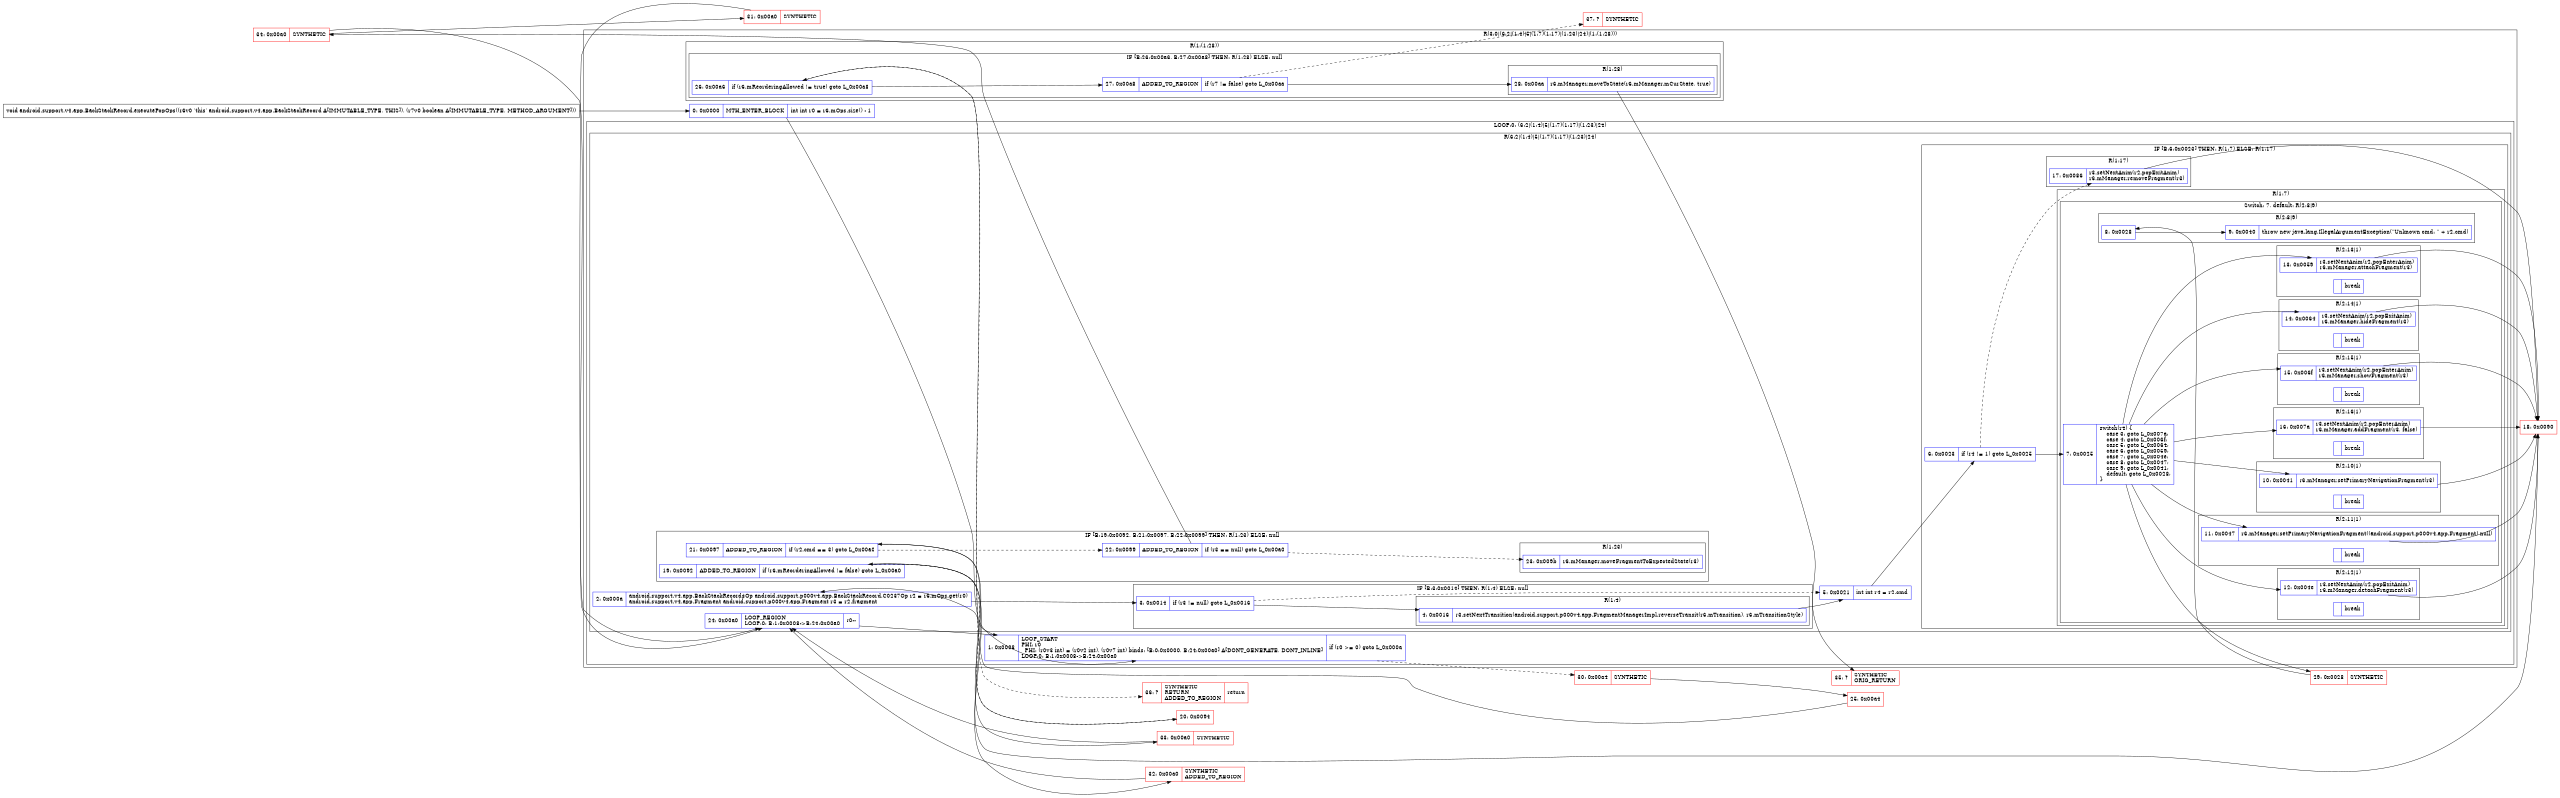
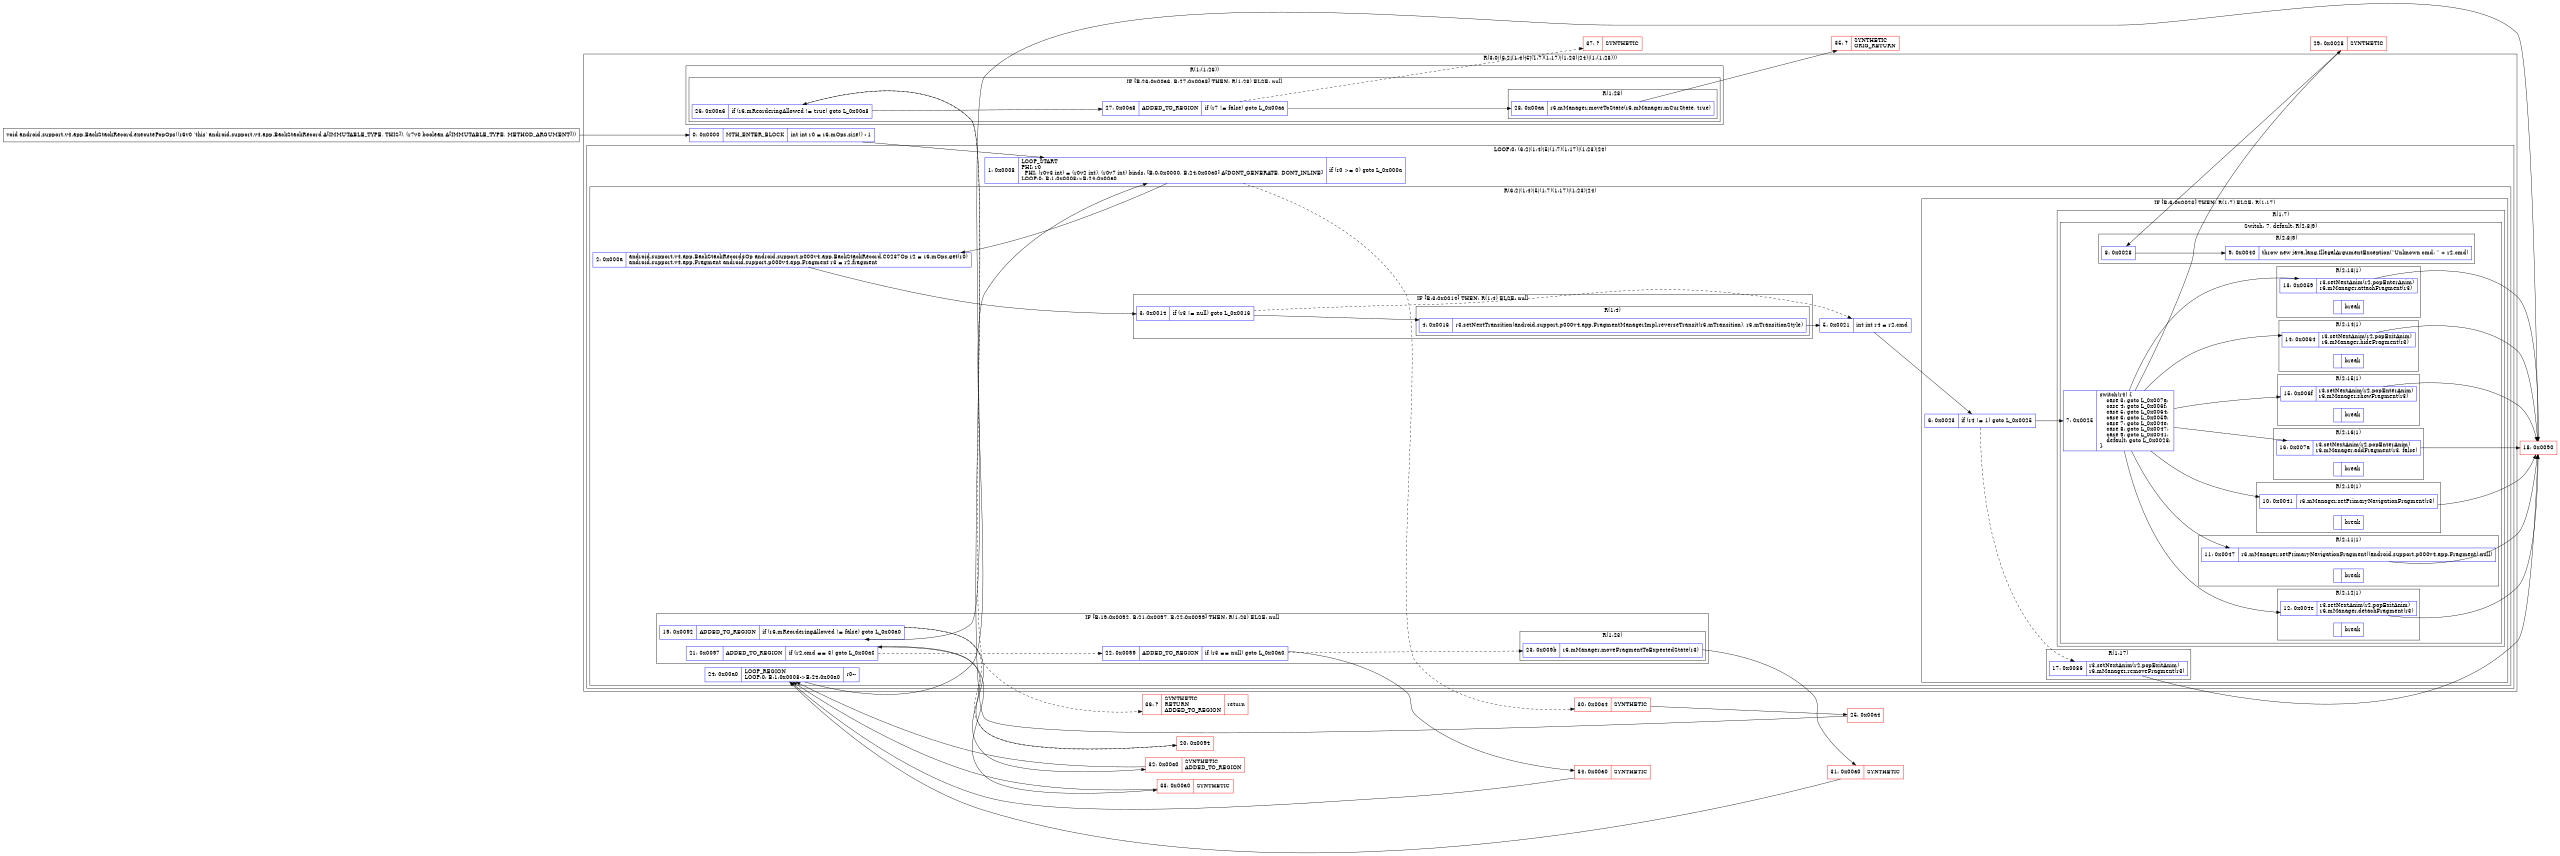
  digraph {
    fontname="DejaVu Serif"
    rankdir=LR
    node [color=blue fontname="DejaVu Serif" shape=record]
    edge [fontname="DejaVu Serif"]
    n1 [label="{4\:\ 0x0016|r3.setNextTransition(android.support.p000v4.app.FragmentManagerImpl.reverseTransit(r6.mTransition), r6.mTransitionStyle)\l}"]
    n2 [label="{3\:\ 0x0014|if (r3 != null) goto L_0x0016\l}"]
    n3 [label="{16\:\ 0x007a|r3.setNextAnim(r2.popEnterAnim)\lr6.mManager.addFragment(r3, false)\l}"]
    n4 [label="{|break\l}"]
    n5 [label="{15\:\ 0x006f|r3.setNextAnim(r2.popEnterAnim)\lr6.mManager.showFragment(r3)\l}"]
    n6 [label="{|break\l}"]
    n7 [label="{14\:\ 0x0064|r3.setNextAnim(r2.popExitAnim)\lr6.mManager.hideFragment(r3)\l}"]
    n8 [label="{|break\l}"]
    n9 [label="{13\:\ 0x0059|r3.setNextAnim(r2.popEnterAnim)\lr6.mManager.attachFragment(r3)\l}"]
    n10 [label="{|break\l}"]
    n11 [label="{12\:\ 0x004e|r3.setNextAnim(r2.popExitAnim)\lr6.mManager.detachFragment(r3)\l}"]
    n12 [label="{|break\l}"]
    n13 [label="{11\:\ 0x0047|r6.mManager.setPrimaryNavigationFragment((android.support.p000v4.app.Fragment) null)\l}"]
    n14 [label="{|break\l}"]
    n15 [label="{10\:\ 0x0041|r6.mManager.setPrimaryNavigationFragment(r3)\l}"]
    n16 [label="{|break\l}"]
    n17 [label="{8\:\ 0x0028}"]
    n18 [label="{9\:\ 0x0040|throw new java.lang.IllegalArgumentException(\"Unknown cmd: \" + r2.cmd)\l}"]
    n19 [label="{7\:\ 0x0025|switch(r4) \{\l    case 3: goto L_0x007a;\l    case 4: goto L_0x006f;\l    case 5: goto L_0x0064;\l    case 6: goto L_0x0059;\l    case 7: goto L_0x004e;\l    case 8: goto L_0x0047;\l    case 9: goto L_0x0041;\l    default: goto L_0x0028;\l\}\l}"]
    n20 [label="{17\:\ 0x0086|r3.setNextAnim(r2.popExitAnim)\lr6.mManager.removeFragment(r3)\l}"]
    n21 [label="{6\:\ 0x0023|if (r4 != 1) goto L_0x0025\l}"]
    n22 [label="{23\:\ 0x009b|r6.mManager.moveFragmentToExpectedState(r3)\l}"]
    n23 [label="{19\:\ 0x0092|ADDED_TO_REGION\l|if (r6.mReorderingAllowed != false) goto L_0x00a0\l}"]
    n24 [label="{21\:\ 0x0097|ADDED_TO_REGION\l|if (r2.cmd == 3) goto L_0x00a0\l}"]
    n25 [label="{22\:\ 0x0099|ADDED_TO_REGION\l|if (r3 == null) goto L_0x00a0\l}"]
    n26 [label="{2\:\ 0x000a|android.support.v4.app.BackStackRecord$Op android.support.p000v4.app.BackStackRecord.C0237Op r2 = r6.mOps.get(r0)\landroid.support.v4.app.Fragment android.support.p000v4.app.Fragment r3 = r2.fragment\l}"]
    n27 [label="{5\:\ 0x0021|int int r4 = r2.cmd\l}"]
    n28 [label="{24\:\ 0x00a0|LOOP_REGION\lLOOP:0: B:1:0x0008\-\>B:24:0x00a0\l|r0\-\-\l}"]
    n29 [label="{1\:\ 0x0008|LOOP_START\lPHI: r0 \l  PHI: (r0v3 int) = (r0v2 int), (r0v7 int) binds: [B:0:0x0000, B:24:0x00a0] A[DONT_GENERATE, DONT_INLINE]\lLOOP:0: B:1:0x0008\-\>B:24:0x00a0\l|if (r0 \>= 0) goto L_0x000a\l}"]
    n30 [label="{28\:\ 0x00aa|r6.mManager.moveToState(r6.mManager.mCurState, true)\l}"]
    n31 [label="{26\:\ 0x00a6|if (r6.mReorderingAllowed != true) goto L_0x00a8\l}"]
    n32 [label="{27\:\ 0x00a8|ADDED_TO_REGION\l|if (r7 != false) goto L_0x00aa\l}"]
    n33 [label="{0\:\ 0x0000|MTH_ENTER_BLOCK\l|int int r0 = r6.mOps.size() \- 1\l}"]
    n34 [color=red label="{18\:\ 0x0090}"]
    n35 [color=red label="{29\:\ 0x0028|SYNTHETIC\l}"]
    n36 [color=red label="{31\:\ 0x00a0|SYNTHETIC\l}"]
    n37 [color=red label="{20\:\ 0x0094}"]
    n38 [color=red label="{32\:\ 0x00a0|SYNTHETIC\lADDED_TO_REGION\l}"]
    n39 [color=red label="{33\:\ 0x00a0|SYNTHETIC\l}"]
    n40 [color=red label="{34\:\ 0x00a0|SYNTHETIC\l}"]
    n41 [color=red label="{30\:\ 0x00a4|SYNTHETIC\l}"]
    n42 [color=red label="{35\:\ ?|SYNTHETIC\lORIG_RETURN\l}"]
    n43 [color=red label="{36\:\ ?|SYNTHETIC\lRETURN\lADDED_TO_REGION\l|return\l}"]
    n44 [color=red label="{37\:\ ?|SYNTHETIC\l}"]
    n45 [color=red label="{25\:\ 0x00a4}"]
    n46 [label="{void android.support.v4.app.BackStackRecord.executePopOps((r6v0 'this' android.support.v4.app.BackStackRecord A[IMMUTABLE_TYPE, THIS]), (r7v0 boolean A[IMMUTABLE_TYPE, METHOD_ARGUMENT])) }" color=""]
    subgraph cluster_1 {
      label="R(3:0|(6:2|(1:4)|5|(1:7)(1:17)|(1:23)|24)|(1:(1:28)))"
      n33
      subgraph cluster_2 {
        label="LOOP:0: (6:2|(1:4)|5|(1:7)(1:17)|(1:23)|24)"
        n29
        subgraph cluster_3 {
          label="R(6:2|(1:4)|5|(1:7)(1:17)|(1:23)|24)"
          n26
          n27
          n28
          subgraph cluster_4 {
            label="IF [B:3:0x0014] THEN: R(1:4) ELSE: null"
            n2
            subgraph cluster_5 {
              label="R(1:4)"
              n1
            }
          }
          subgraph cluster_6 {
            label="IF [B:6:0x0023] THEN: R(1:7) ELSE: R(1:17)"
            n21
            subgraph cluster_7 {
              label="R(1:7)"
              subgraph cluster_8 {
                label="Switch: 7, default: R(2:8|9)"
                n19
                subgraph cluster_9 {
                  label="R(2:16|1)"
                  n3
                  n4
                }
                subgraph cluster_10 {
                  label="R(2:15|1)"
                  n5
                  n6
                }
                subgraph cluster_11 {
                  label="R(2:14|1)"
                  n7
                  n8
                }
                subgraph cluster_12 {
                  label="R(2:13|1)"
                  n9
                  n10
                }
                subgraph cluster_13 {
                  label="R(2:12|1)"
                  n11
                  n12
                }
                subgraph cluster_14 {
                  label="R(2:11|1)"
                  n13
                  n14
                }
                subgraph cluster_15 {
                  label="R(2:10|1)"
                  n15
                  n16
                }
                subgraph cluster_16 {
                  label="R(2:8|9)"
                  n17
                  n18
                }
              }
            }
            subgraph cluster_17 {
              label="R(1:17)"
              n20
            }
          }
          subgraph cluster_18 {
            label="IF [B:19:0x0092, B:21:0x0097, B:22:0x0099] THEN: R(1:23) ELSE: null"
            n23
            n24
            n25
            subgraph cluster_19 {
              label="R(1:23)"
              n22
            }
          }
        }
      }
      subgraph cluster_20 {
-       label="R(1:(1:28))"
+       label="R(1:(1:26))"
        subgraph cluster_21 {
          label="IF [B:26:0x00a6, B:27:0x00a8] THEN: R(1:28) ELSE: null"
          n31
          n32
          subgraph cluster_22 {
            label="R(1:28)"
            n30
          }
        }
      }
    }
    n1 -> n27
    n2 -> n1
    n2 -> n27 [style=dashed]
    n3 -> n34
    n5 -> n34
    n7 -> n34
    n9 -> n34
    n11 -> n34
    n13 -> n34
    n15 -> n34
    n17 -> n18
    n19 -> n3
    n19 -> n5
    n19 -> n7
    n19 -> n9
    n19 -> n11
    n19 -> n13
    n19 -> n15
    n19 -> n35
    n20 -> n34
    n21 -> n19
    n21 -> n20 [style=dashed]
-   n40 -> n36
+   n22 -> n36
    n23 -> n37 [style=dashed]
    n23 -> n38
    n24 -> n25 [style=dashed]
    n24 -> n39
    n25 -> n22 [style=dashed]
    n25 -> n40
    n26 -> n2
    n27 -> n21
    n28 -> n29
    n29 -> n26
    n29 -> n41 [style=dashed]
    n30 -> n42
    n31 -> n32
    n31 -> n43 [style=dashed]
    n32 -> n30
    n32 -> n44 [style=dashed]
    n33 -> n29
    n34 -> n23
    n35 -> n17
    n36 -> n28
    n37 -> n24
    n38 -> n28
    n39 -> n28
    n40 -> n28
    n41 -> n45
    n45 -> n31
    n46 -> n33
  }
